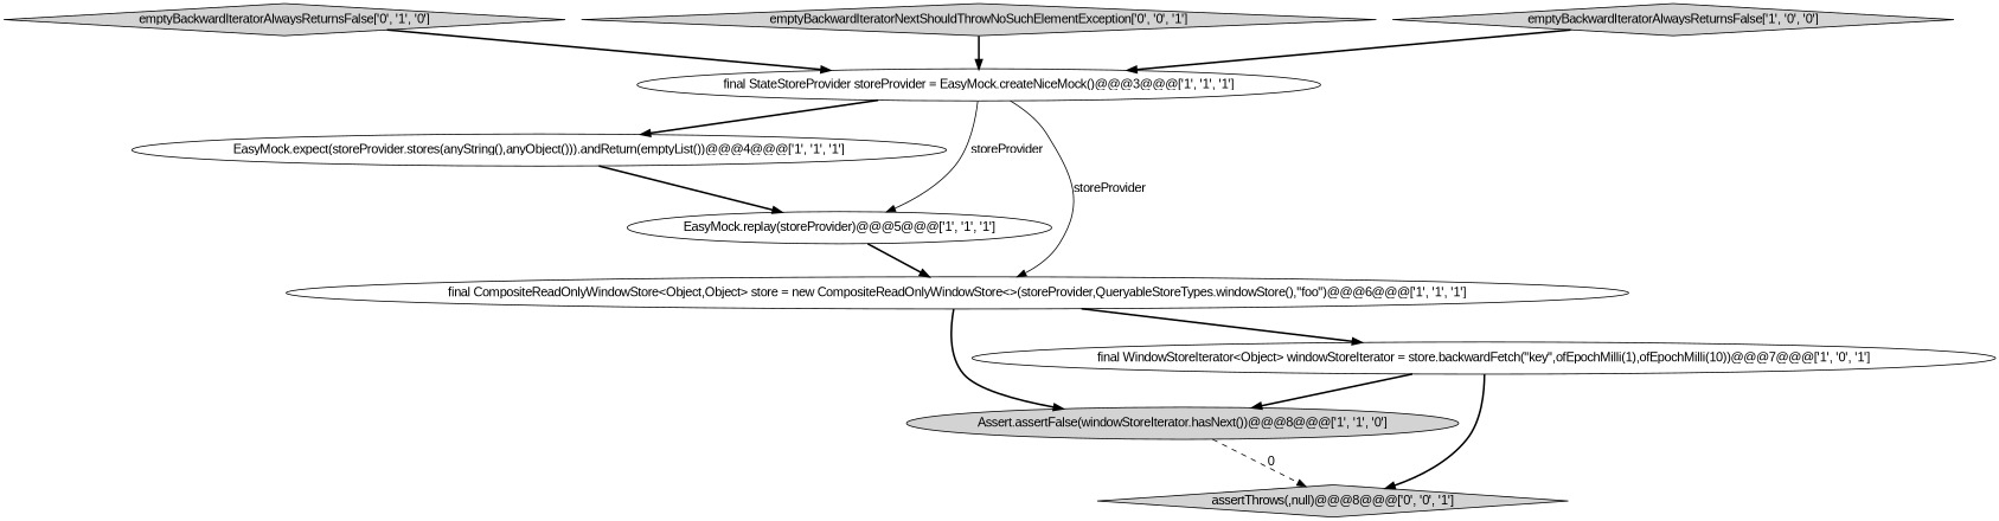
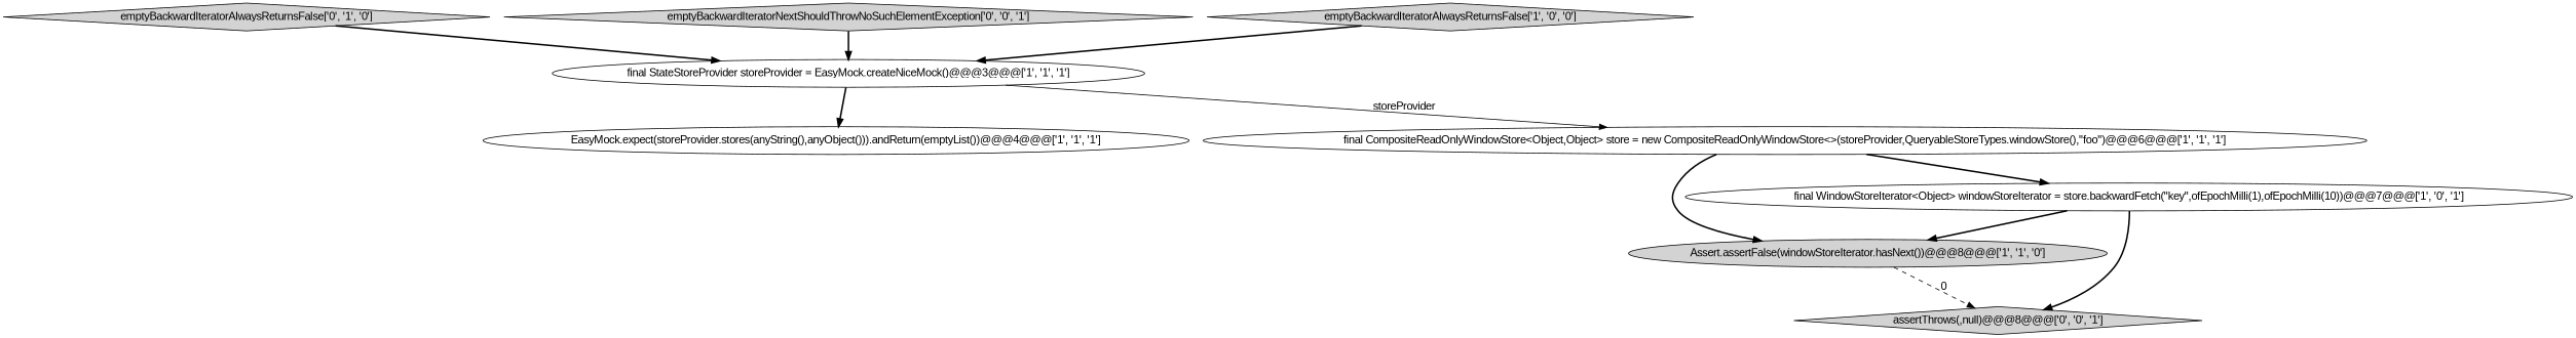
  digraph {
    fontname="Liberation Sans"
    node [fillcolor=lightgray fontname="Liberation Sans" shape=ellipse style=filled]
    edge [fontname="Liberation Sans" style=bold]
    n1 [label="emptyBackwardIteratorAlwaysReturnsFalse['0', '1', '0']" shape=diamond]
    n2 [fillcolor=white label="final StateStoreProvider storeProvider = EasyMock.createNiceMock()@@@3@@@['1', '1', '1']"]
    n3 [fillcolor=white label="EasyMock.expect(storeProvider.stores(anyString(),anyObject())).andReturn(emptyList())@@@4@@@['1', '1', '1']"]
-   n4 [fillcolor=white label="EasyMock.replay(storeProvider)@@@5@@@['1', '1', '1']"]
    n5 [fillcolor=white label="final CompositeReadOnlyWindowStore<Object,Object> store = new CompositeReadOnlyWindowStore<>(storeProvider,QueryableStoreTypes.windowStore(),\"foo\")@@@6@@@['1', '1', '1']"]
    n6 [label="assertThrows(,null)@@@8@@@['0', '0', '1']" shape=diamond]
    n7 [label="emptyBackwardIteratorNextShouldThrowNoSuchElementException['0', '0', '1']" shape=diamond]
    n8 [label="Assert.assertFalse(windowStoreIterator.hasNext())@@@8@@@['1', '1', '0']"]
    n9 [fillcolor=white label="final WindowStoreIterator<Object> windowStoreIterator = store.backwardFetch(\"key\",ofEpochMilli(1),ofEpochMilli(10))@@@7@@@['1', '0', '1']"]
    n10 [label="emptyBackwardIteratorAlwaysReturnsFalse['1', '0', '0']" shape=diamond]
    n1 -> n2
    n2 -> n3
-   n2 -> n4 [label=storeProvider style=solid]
    n2 -> n5 [label=storeProvider style=solid]
-   n3 -> n4
-   n4 -> n5
    n5 -> n8
    n5 -> n9
    n7 -> n2
    n8 -> n6 [label=0 style=dashed]
    n9 -> n6
    n9 -> n8
    n10 -> n2
  }
